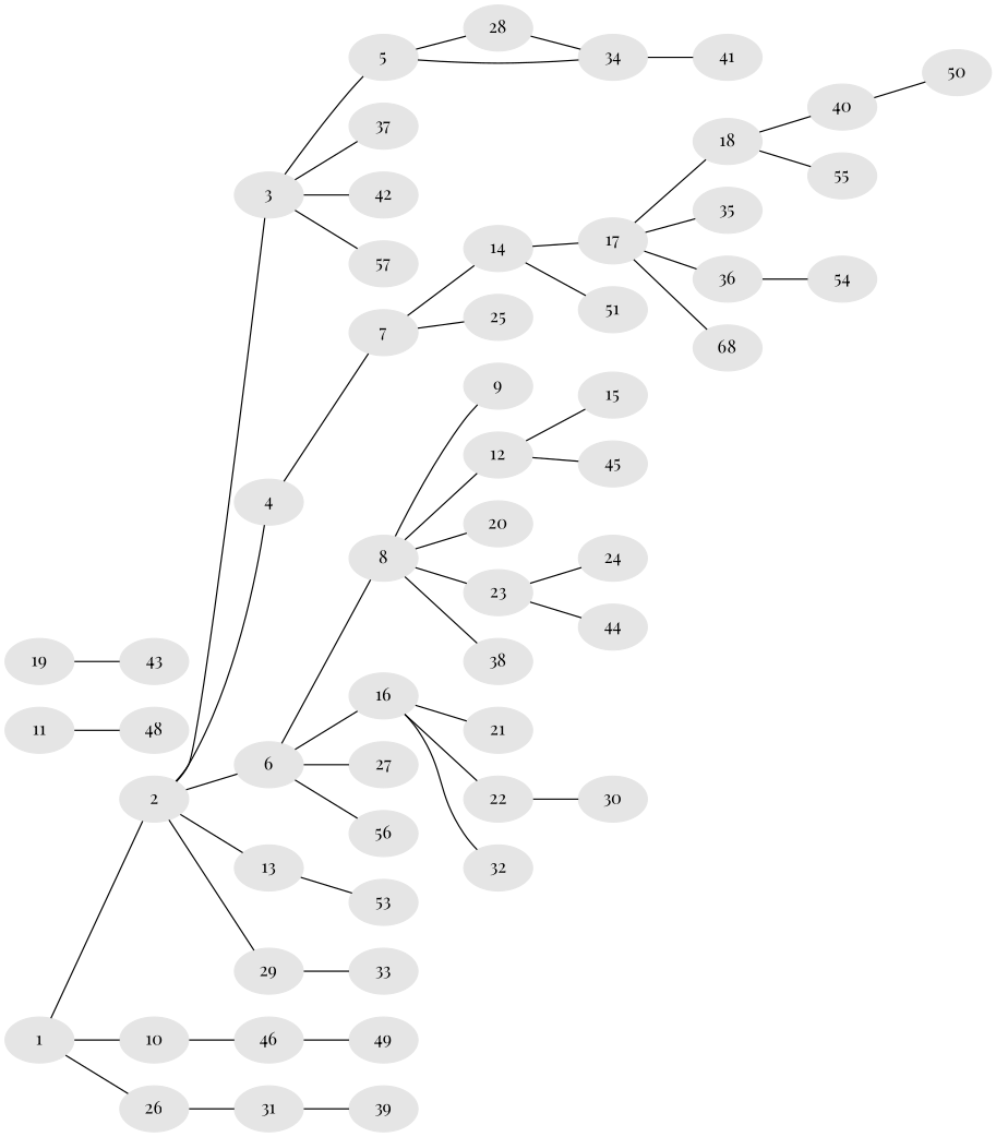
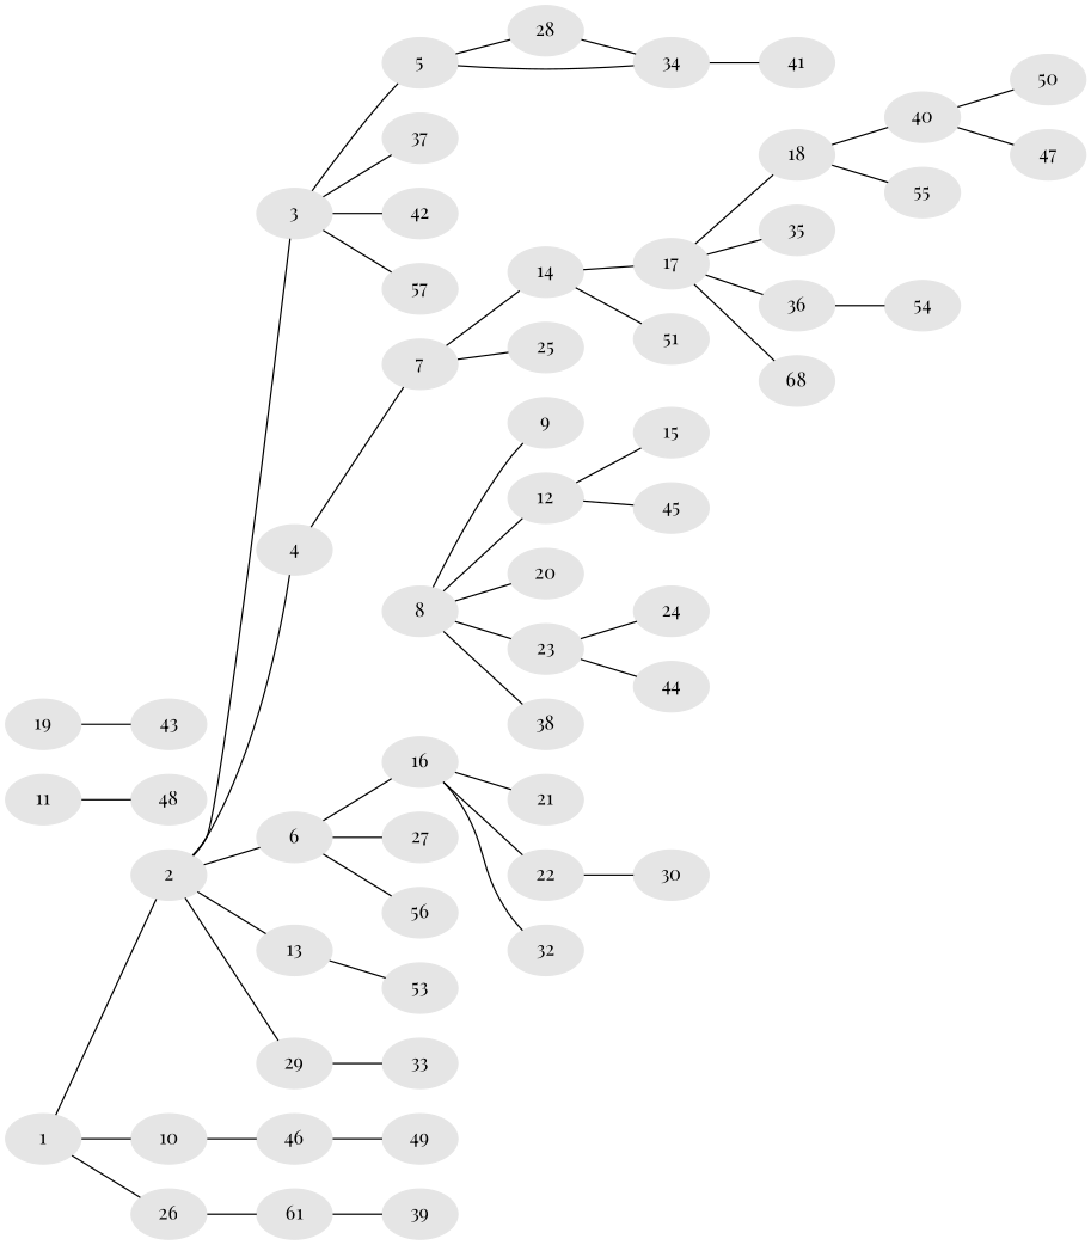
  graph {
    fontname="Playfair Display"
    rankdir=LR
    node [color=gray90 fontname="Playfair Display" style=filled]
    edge [fontname="Playfair Display"]
    1
    2
    10
    26
    3
    4
    6
    13
    29
    46
-   31
+   31 [label=61]
    5
    37
    42
    57
    7
    8
    16
    27
    56
    11
    48
    53
    33
    28
    34
    14
    25
    19
    43
    9
    12
    20
    23
    38
    21
    22
    32
    17
    51
    15
    45
    24
    44
    49
    18
    35
    36
    n49 [label=68]
    30
    40
    55
    54
    50
+   47
    39
    41
    1 -- 2
    1 -- 10
    1 -- 26
    2 -- 3
    2 -- 4
    2 -- 6
    2 -- 13
    2 -- 29
    10 -- 46
    26 -- 31
    3 -- 5
    3 -- 37
    3 -- 42
    3 -- 57
    4 -- 7
-   6 -- 8
    6 -- 16
    6 -- 27
    6 -- 56
    13 -- 53
    29 -- 33
    46 -- 49
    31 -- 39
    5 -- 28
    5 -- 34
    7 -- 14
    7 -- 25
    8 -- 9
    8 -- 12
    8 -- 20
    8 -- 23
    8 -- 38
    16 -- 21
    16 -- 22
    16 -- 32
    11 -- 48
    28 -- 34
    34 -- 41
    14 -- 17
    14 -- 51
    19 -- 43
    12 -- 15
    12 -- 45
    23 -- 24
    23 -- 44
    22 -- 30
    17 -- 18
    17 -- 35
    17 -- 36
    17 -- n49
    18 -- 40
    18 -- 55
    36 -- 54
    40 -- 50
+   40 -- 47
  }
